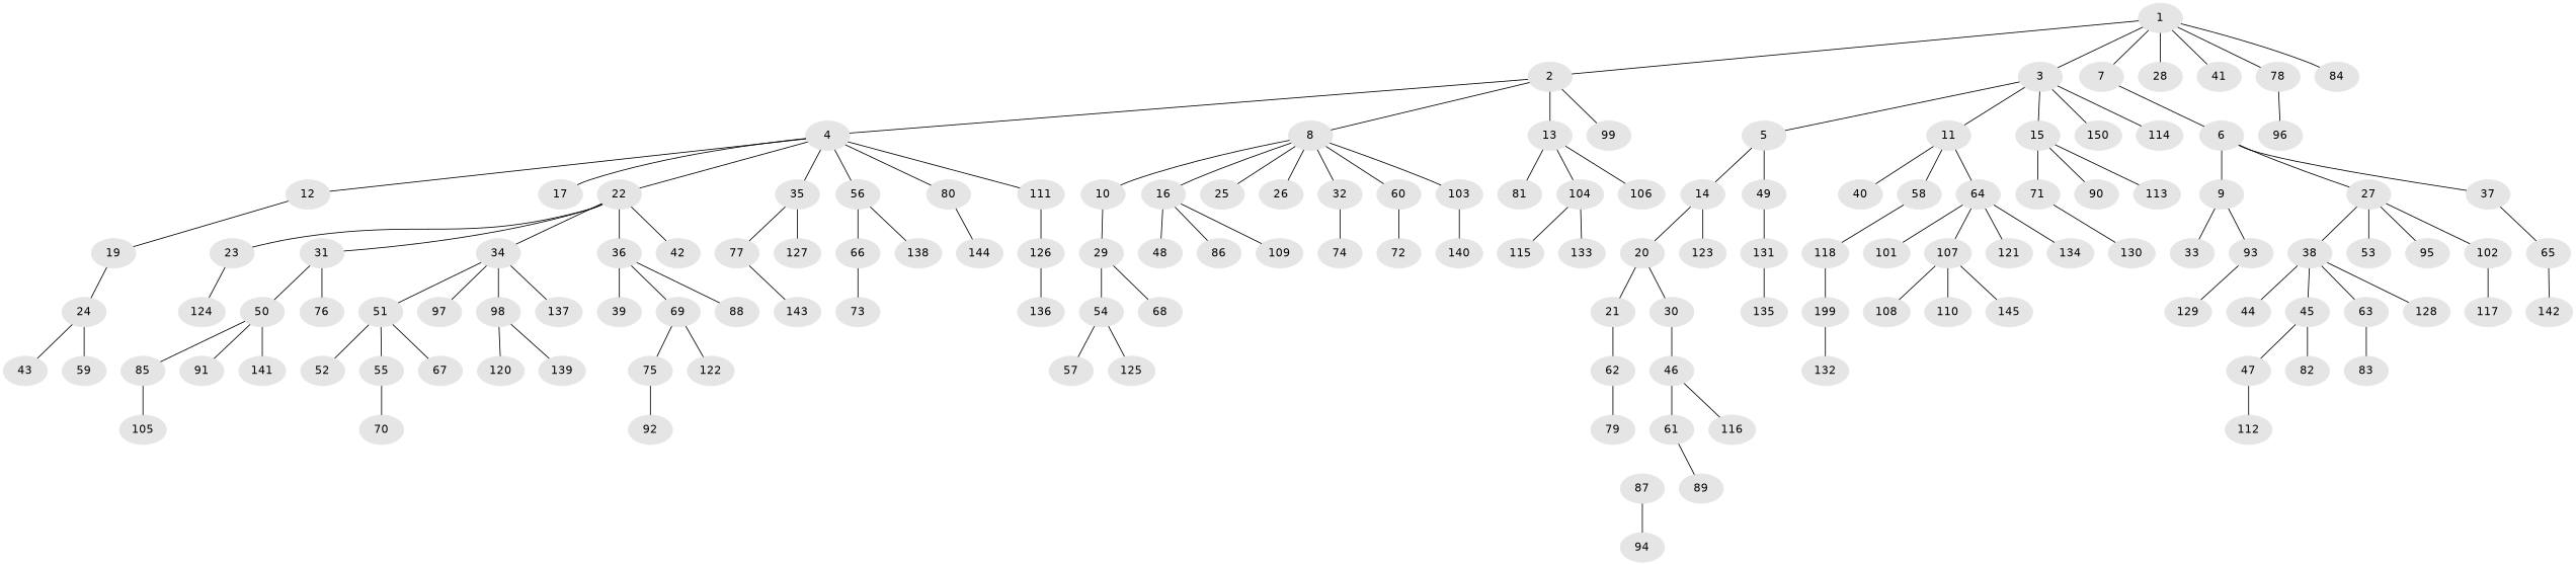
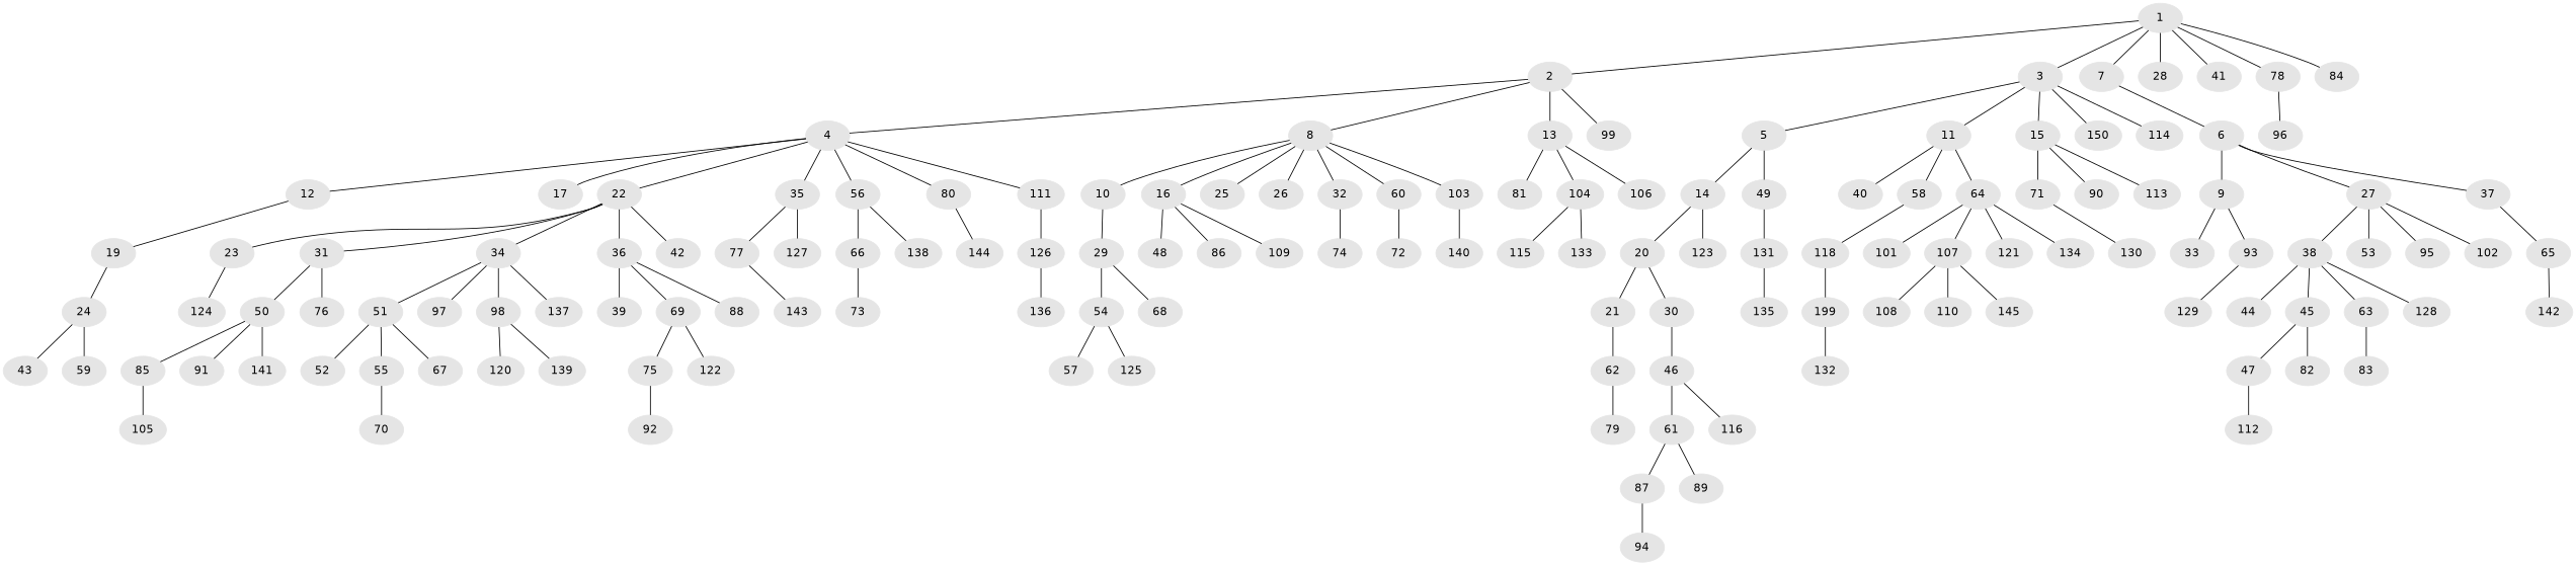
  graph {
    fontname="DejaVu Sans"
    node [color=gray90 fontname="DejaVu Sans" style=filled]
    edge [fontname="DejaVu Sans"]
    1
    2
    3
    7
    28
    41
    78
    84
    4
    8
    13
    99
    5
    11
    15
    n16 [label=150]
    114
    6
    96
    12
    17
    22
    35
    56
    80
    111
    10
    16
    25
    26
    32
    60
    103
    81
    104
    106
    14
    49
    9
    27
    37
    40
    58
    64
    71
    90
    113
    19
    23
    31
    34
    36
    42
    77
    127
    66
    138
    144
    126
    20
    123
    131
    33
    93
    38
    53
    95
    102
    65
    29
    48
    86
    109
    74
    72
    140
    129
    54
    68
    118
    101
    107
    121
    134
    24
    115
    133
    21
    30
    130
    43
    59
    62
    46
    79
    124
    50
    76
    51
    97
    98
    137
    39
    69
    88
    44
    45
    63
    128
-   117
    57
    125
    61
    116
    85
    91
    141
    52
    55
    67
    120
    139
    143
    75
    122
    142
    47
    82
    83
    112
    87
    89
    135
    105
    70
    73
    n137 [label=199]
    94
    108
    110
    145
    92
    136
    132
    1 -- 2
    1 -- 3
    1 -- 7
    1 -- 28
    1 -- 41
    1 -- 78
    1 -- 84
    2 -- 4
    2 -- 8
    2 -- 13
    2 -- 99
    3 -- 5
    3 -- 11
    3 -- 15
    3 -- n16
    3 -- 114
    7 -- 6
    78 -- 96
    4 -- 12
    4 -- 17
    4 -- 22
    4 -- 35
    4 -- 56
    4 -- 80
    4 -- 111
    8 -- 10
    8 -- 16
    8 -- 25
    8 -- 26
    8 -- 32
    8 -- 60
    8 -- 103
    13 -- 81
    13 -- 104
    13 -- 106
    5 -- 14
    5 -- 49
    11 -- 40
    11 -- 58
    11 -- 64
    15 -- 71
    15 -- 90
    15 -- 113
    6 -- 9
    6 -- 27
    6 -- 37
    12 -- 19
    22 -- 23
    22 -- 31
    22 -- 34
    22 -- 36
    22 -- 42
    35 -- 77
    35 -- 127
    56 -- 66
    56 -- 138
    80 -- 144
    111 -- 126
    10 -- 29
    16 -- 48
    16 -- 86
    16 -- 109
    32 -- 74
    60 -- 72
    103 -- 140
    104 -- 115
    104 -- 133
    14 -- 20
    14 -- 123
    49 -- 131
    9 -- 33
    9 -- 93
    27 -- 38
    27 -- 53
    27 -- 95
    27 -- 102
    37 -- 65
    58 -- 118
    64 -- 101
    64 -- 107
    64 -- 121
    64 -- 134
    71 -- 130
    19 -- 24
    23 -- 124
    31 -- 50
    31 -- 76
    34 -- 51
    34 -- 97
    34 -- 98
    34 -- 137
    36 -- 39
    36 -- 69
    36 -- 88
    77 -- 143
    66 -- 73
    126 -- 136
    20 -- 21
    20 -- 30
    131 -- 135
    93 -- 129
    38 -- 44
    38 -- 45
    38 -- 63
    38 -- 128
-   102 -- 117
    65 -- 142
    29 -- 54
    29 -- 68
    54 -- 57
    54 -- 125
    118 -- n137
    107 -- 108
    107 -- 110
    107 -- 145
    24 -- 43
    24 -- 59
    21 -- 62
    30 -- 46
    62 -- 79
    46 -- 61
    46 -- 116
    50 -- 85
    50 -- 91
    50 -- 141
    51 -- 52
    51 -- 55
    51 -- 67
    98 -- 120
    98 -- 139
    69 -- 75
    69 -- 122
    45 -- 47
    45 -- 82
    63 -- 83
+   61 -- 87
    61 -- 89
    85 -- 105
    55 -- 70
    75 -- 92
    47 -- 112
    87 -- 94
    n137 -- 132
  }
